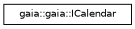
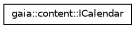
  digraph {
    rankdir=LR
-   n1 [color=black fillcolor=white fontname=Helvetica fontsize=10 height=0.2 label="gaia::gaia::ICalendar" shape=record style=filled width=0.4]
+   n1 [color=black fillcolor=white fontname=Helvetica fontsize=10 height=0.2 label="gaia::content::ICalendar" shape=record style=filled width=0.4]
  }
